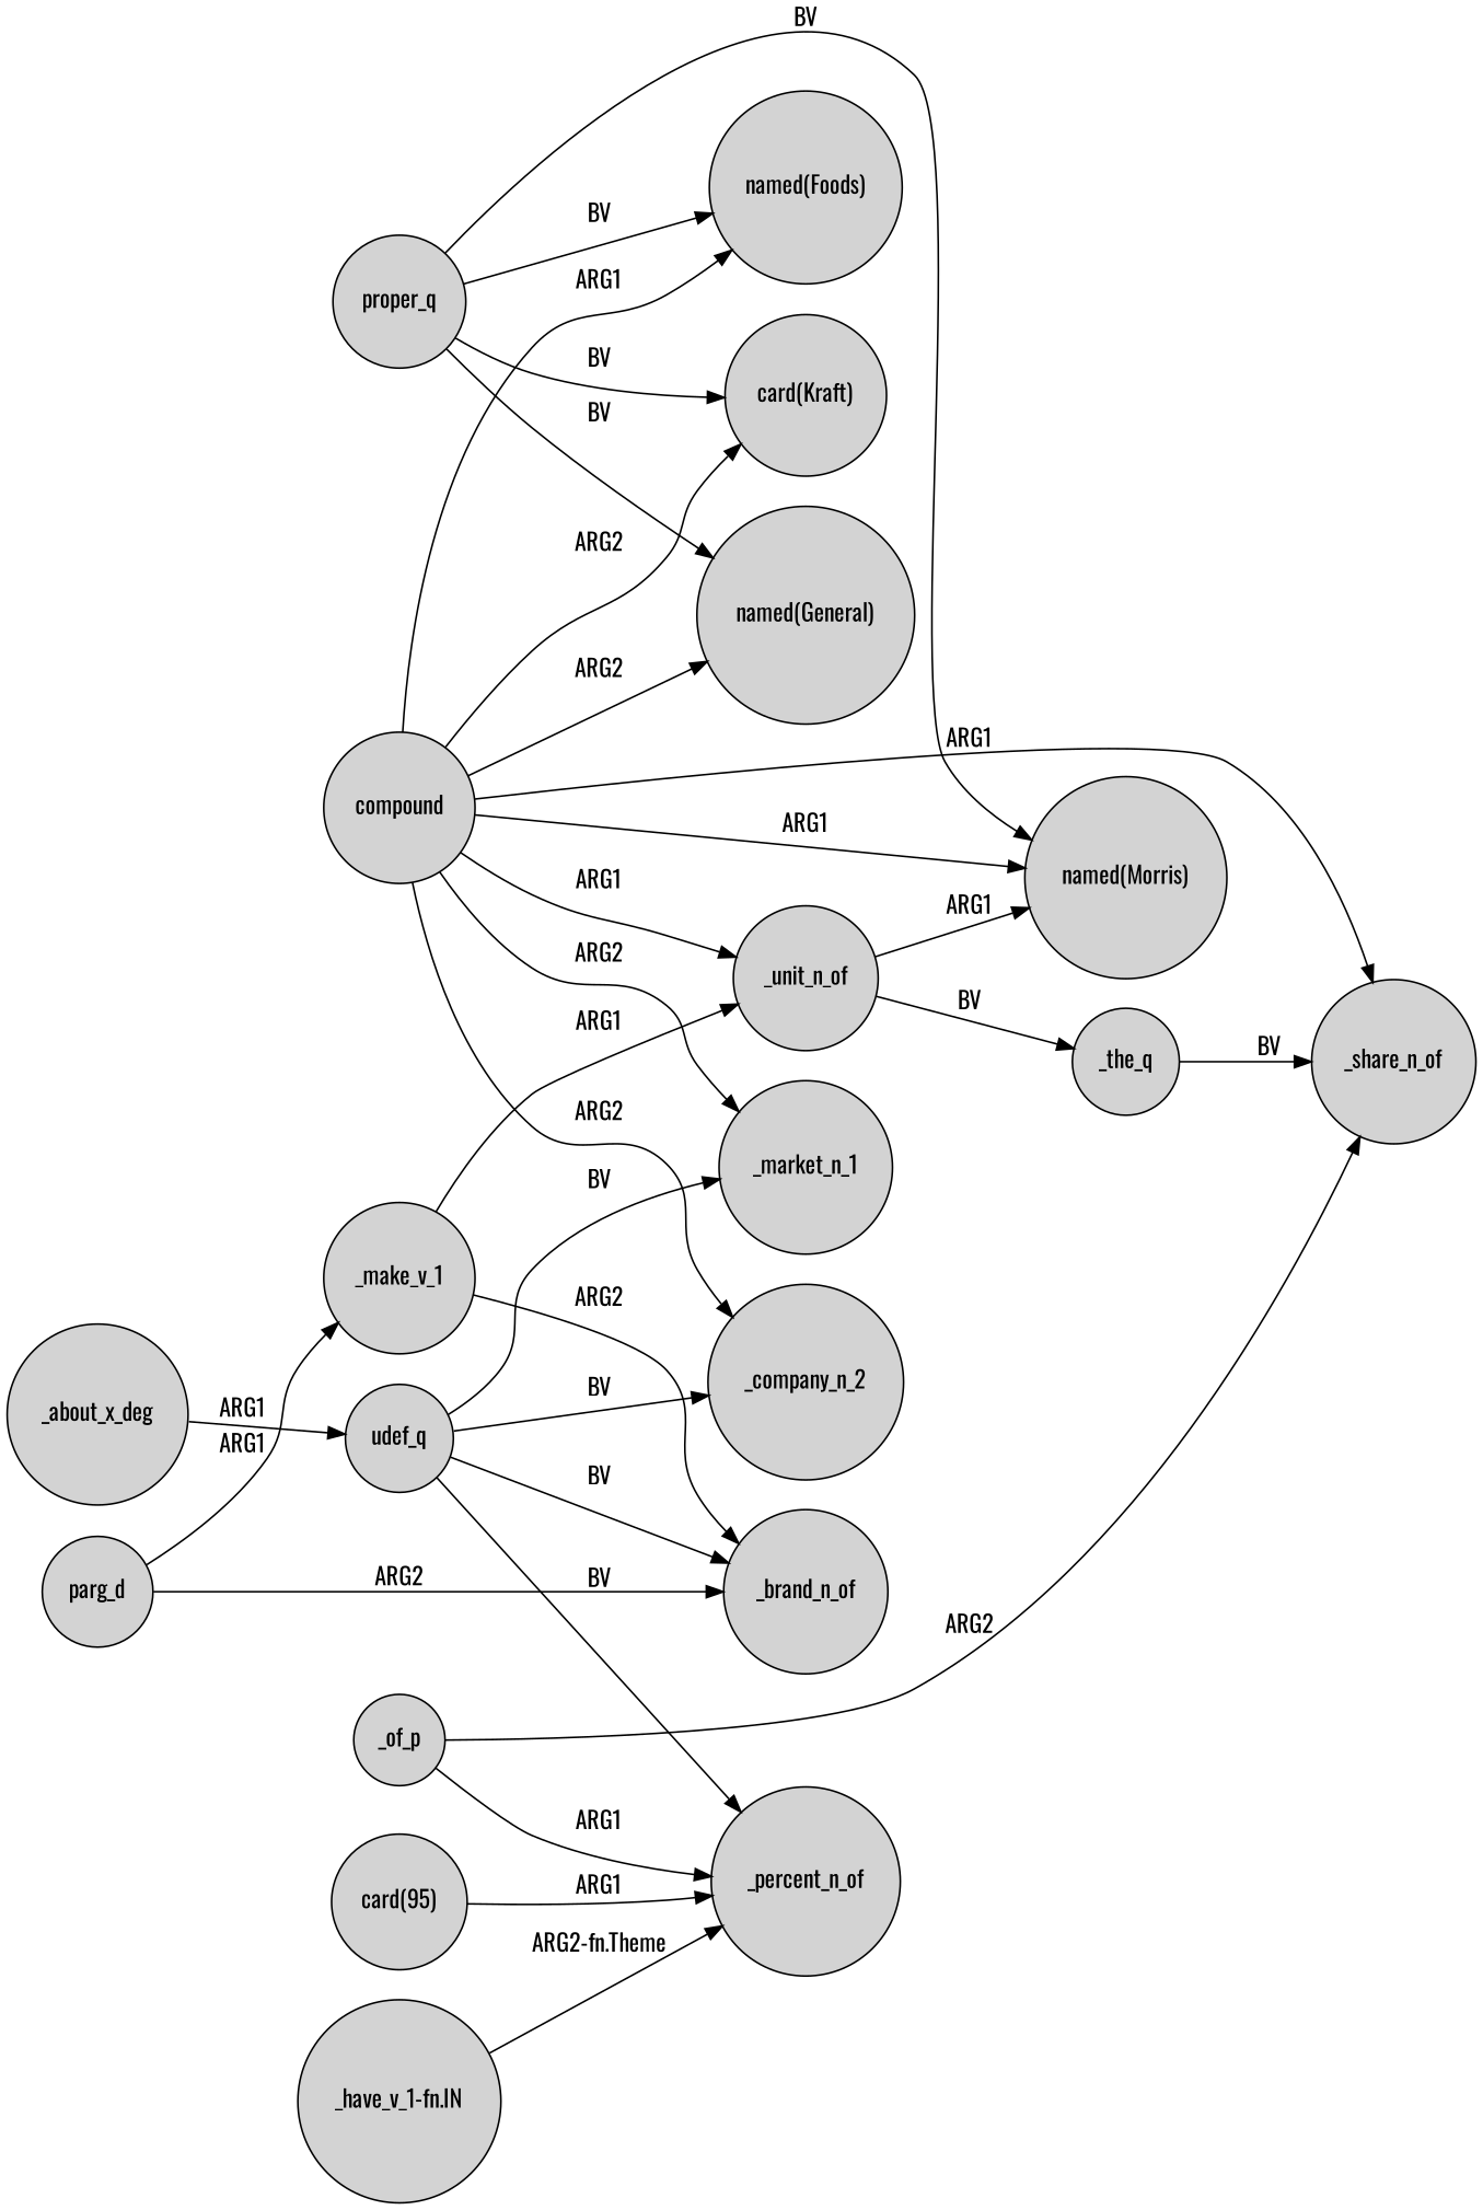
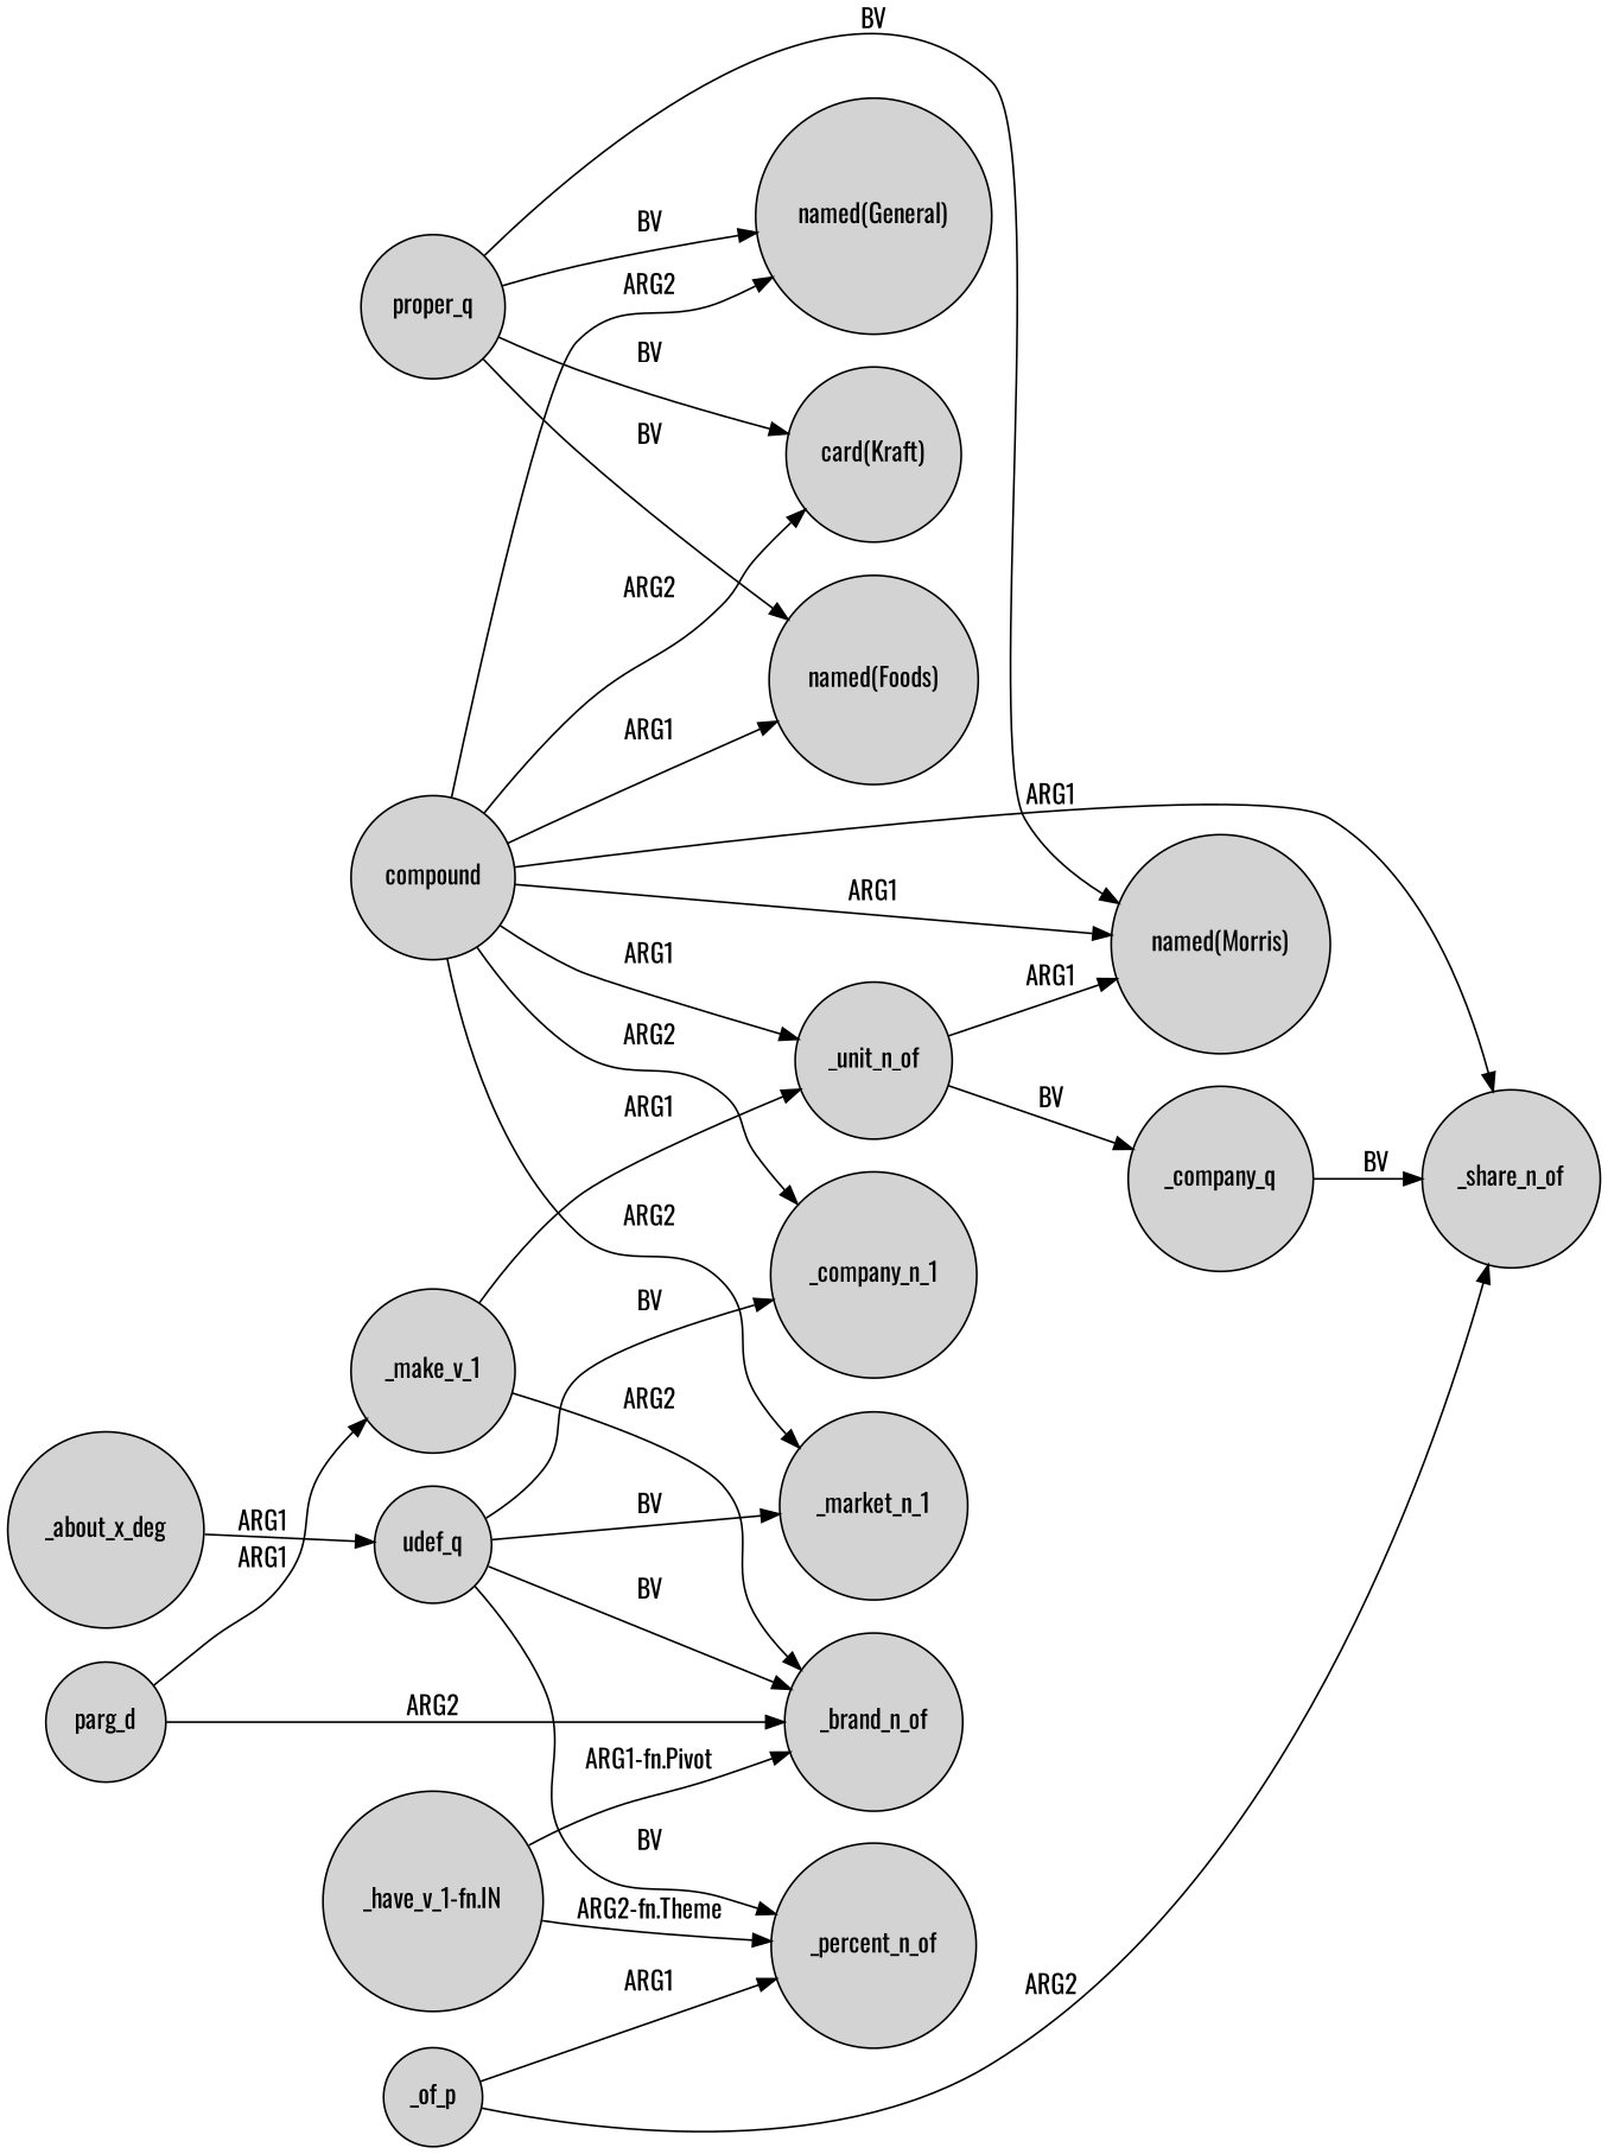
  digraph {
    fontname=Oswald
    rankdir=LR
    node [fontname=Oswald shape=circle style=filled]
    edge [fontname=Oswald]
    compound
    _market_n_1
    _unit_n_of
    "named(Morris)"
-   _company_n_1 [label=_company_n_2]
+   _company_n_1
    "named(General)"
    n7 [label="card(Kraft)"]
    "named(Foods)"
    _share_n_of
-   _the_q
+   _the_q [label=_company_q]
    _make_v_1
    _brand_n_of
    proper_q
-   "card(95)"
    _percent_n_of
    udef_q
    "_have_v_1-fn.IN"
    _about_x_deg
    _of_p
    parg_d
    compound -> _market_n_1 [label=ARG2]
    compound -> _unit_n_of [label=ARG1]
    compound -> "named(Morris)" [label=ARG1]
    compound -> _company_n_1 [label=ARG2]
    compound -> "named(General)" [label=ARG2]
    compound -> n7 [label=ARG2]
    compound -> "named(Foods)" [label=ARG1]
    compound -> _share_n_of [label=ARG1]
    _unit_n_of -> "named(Morris)" [label=ARG1]
    _unit_n_of -> _the_q [label=BV]
    _the_q -> _share_n_of [label=BV]
    _make_v_1 -> _unit_n_of [label=ARG1]
    _make_v_1 -> _brand_n_of [label=ARG2]
    proper_q -> "named(Morris)" [label=BV]
    proper_q -> "named(General)" [label=BV]
    proper_q -> n7 [label=BV]
    proper_q -> "named(Foods)" [label=BV]
-   "card(95)" -> _percent_n_of [label=ARG1]
    udef_q -> _market_n_1 [label=BV]
    udef_q -> _company_n_1 [label=BV]
    udef_q -> _brand_n_of [label=BV]
    udef_q -> _percent_n_of [label=BV]
+   "_have_v_1-fn.IN" -> _brand_n_of [label="ARG1-fn.Pivot"]
    "_have_v_1-fn.IN" -> _percent_n_of [label="ARG2-fn.Theme"]
    _about_x_deg -> udef_q [label=ARG1]
    _of_p -> _share_n_of [label=ARG2]
    _of_p -> _percent_n_of [label=ARG1]
    parg_d -> _make_v_1 [label=ARG1]
    parg_d -> _brand_n_of [label=ARG2]
  }
